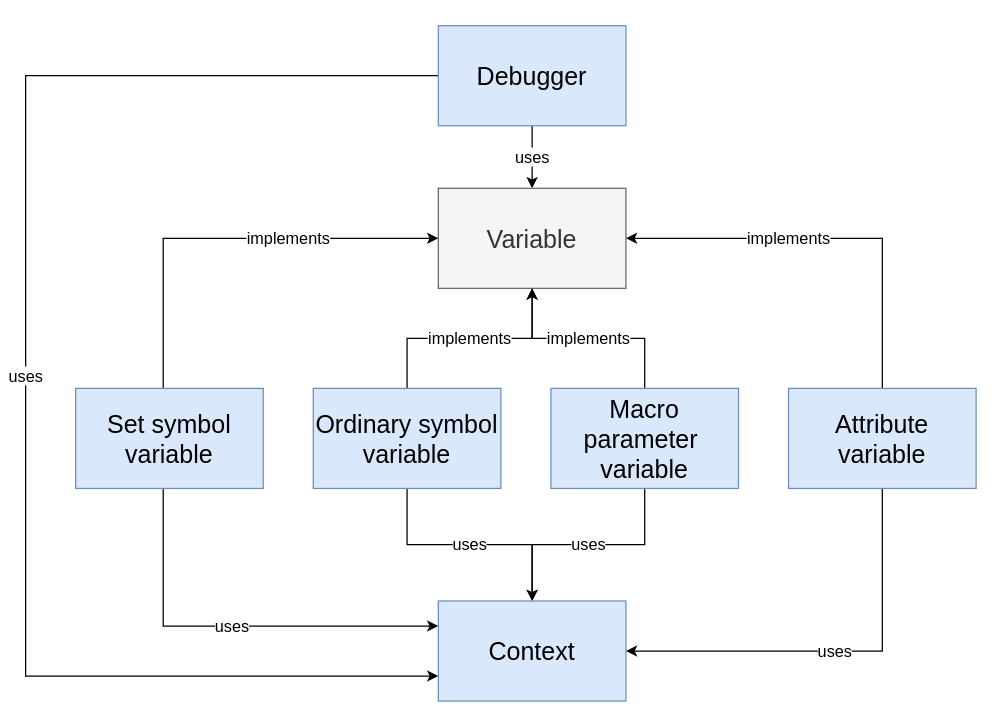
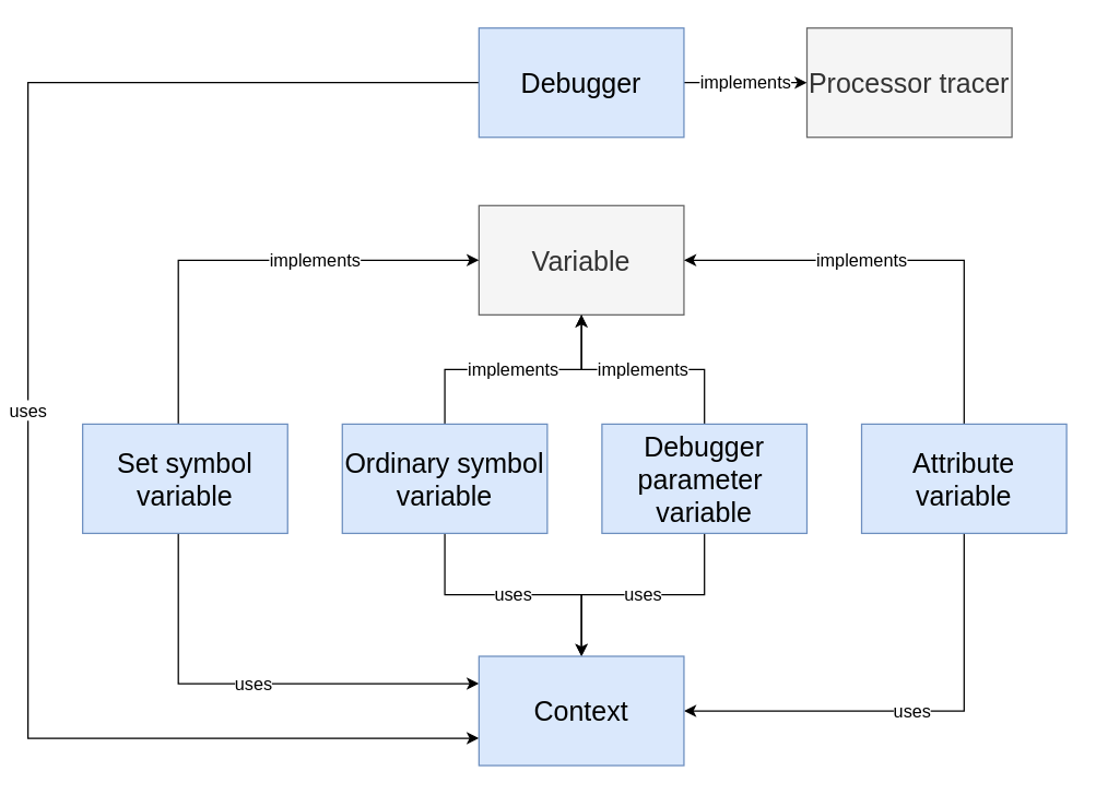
  <mxCell id="0" />
  <mxCell id="1" parent="0" />
- <mxCell id="3" value="uses" style="edgeStyle=orthogonalEdgeStyle;rounded=0;orthogonalLoop=1;jettySize=auto;html=1;fontSize=13;" edge="1" parent="1" source="5" target="7"><mxGeometry relative="1" as="geometry" /></mxCell>
+ <mxCell id="2" value="implements" style="edgeStyle=orthogonalEdgeStyle;rounded=0;orthogonalLoop=1;jettySize=auto;html=1;entryX=0;entryY=0.5;entryDx=0;entryDy=0;fontSize=13;" edge="1" parent="1" source="5" target="6"><mxGeometry relative="1" as="geometry" /></mxCell>
  <mxCell id="4" value="uses" style="edgeStyle=orthogonalEdgeStyle;rounded=0;orthogonalLoop=1;jettySize=auto;html=1;entryX=0;entryY=0.75;entryDx=0;entryDy=0;fontSize=13;" edge="1" parent="1" source="5" target="20"><mxGeometry relative="1" as="geometry"><Array as="points"><mxPoint x="20" y="60" /><mxPoint x="20" y="540" /></Array></mxGeometry></mxCell>
  <mxCell id="5" value="Debugger" style="rounded=0;whiteSpace=wrap;html=1;fillColor=#dae8fc;strokeColor=#6c8ebf;fontSize=20;" parent="1" vertex="1"><mxGeometry x="350" y="20" width="150" height="80" as="geometry" /></mxCell>
+ <mxCell id="6" value="Processor tracer" style="rounded=0;whiteSpace=wrap;html=1;fillColor=#f5f5f5;strokeColor=#666666;fontSize=20;fontColor=#333333;" vertex="1" parent="1"><mxGeometry x="590" y="20" width="150" height="80" as="geometry" /></mxCell>
  <mxCell id="7" value="Variable" style="rounded=0;whiteSpace=wrap;html=1;fillColor=#f5f5f5;strokeColor=#666666;fontSize=20;fontColor=#333333;" vertex="1" parent="1"><mxGeometry x="350" y="150" width="150" height="80" as="geometry" /></mxCell>
  <mxCell id="8" value="implements" style="edgeStyle=orthogonalEdgeStyle;rounded=0;orthogonalLoop=1;jettySize=auto;html=1;entryX=0;entryY=0.5;entryDx=0;entryDy=0;fontSize=13;" edge="1" parent="1" source="10" target="7"><mxGeometry x="0.294" relative="1" as="geometry"><Array as="points"><mxPoint x="130" y="190" /></Array><mxPoint as="offset" /></mxGeometry></mxCell>
  <mxCell id="9" value="uses" style="edgeStyle=orthogonalEdgeStyle;rounded=0;orthogonalLoop=1;jettySize=auto;html=1;entryX=0;entryY=0.25;entryDx=0;entryDy=0;fontSize=13;" edge="1" parent="1" source="10" target="20"><mxGeometry relative="1" as="geometry"><Array as="points"><mxPoint x="130" y="500" /></Array></mxGeometry></mxCell>
  <mxCell id="10" value="Set symbol variable" style="rounded=0;whiteSpace=wrap;html=1;fillColor=#dae8fc;strokeColor=#6c8ebf;fontSize=20;" vertex="1" parent="1"><mxGeometry x="60" y="310" width="150" height="80" as="geometry" /></mxCell>
  <mxCell id="11" value="implements" style="edgeStyle=orthogonalEdgeStyle;rounded=0;orthogonalLoop=1;jettySize=auto;html=1;entryX=0.5;entryY=1;entryDx=0;entryDy=0;fontSize=13;" edge="1" parent="1" source="13" target="7"><mxGeometry relative="1" as="geometry" /></mxCell>
  <mxCell id="12" value="uses" style="edgeStyle=orthogonalEdgeStyle;rounded=0;orthogonalLoop=1;jettySize=auto;html=1;entryX=0.5;entryY=0;entryDx=0;entryDy=0;fontSize=13;" edge="1" parent="1" source="13" target="20"><mxGeometry relative="1" as="geometry" /></mxCell>
  <mxCell id="13" value="Ordinary symbol variable" style="rounded=0;whiteSpace=wrap;html=1;fillColor=#dae8fc;strokeColor=#6c8ebf;fontSize=20;" vertex="1" parent="1"><mxGeometry x="250" y="310" width="150" height="80" as="geometry" /></mxCell>
  <mxCell id="14" value="implements" style="edgeStyle=orthogonalEdgeStyle;rounded=0;orthogonalLoop=1;jettySize=auto;html=1;entryX=0.5;entryY=1;entryDx=0;entryDy=0;fontSize=13;" edge="1" parent="1" source="16" target="7"><mxGeometry relative="1" as="geometry" /></mxCell>
  <mxCell id="15" value="uses" style="edgeStyle=orthogonalEdgeStyle;rounded=0;orthogonalLoop=1;jettySize=auto;html=1;entryX=0.5;entryY=0;entryDx=0;entryDy=0;fontSize=13;" edge="1" parent="1" source="16" target="20"><mxGeometry relative="1" as="geometry" /></mxCell>
- <mxCell id="16" value="Macro parameter&amp;nbsp; variable" style="rounded=0;whiteSpace=wrap;html=1;fillColor=#dae8fc;strokeColor=#6c8ebf;fontSize=20;" vertex="1" parent="1"><mxGeometry x="440" y="310" width="150" height="80" as="geometry" /></mxCell>
+ <mxCell id="16" value="Debugger parameter&amp;nbsp; variable" style="rounded=0;whiteSpace=wrap;html=1;fillColor=#dae8fc;strokeColor=#6c8ebf;fontSize=20;" vertex="1" parent="1"><mxGeometry x="440" y="310" width="150" height="80" as="geometry" /></mxCell>
  <mxCell id="17" value="implements" style="edgeStyle=orthogonalEdgeStyle;rounded=0;orthogonalLoop=1;jettySize=auto;html=1;entryX=1;entryY=0.5;entryDx=0;entryDy=0;fontSize=13;" edge="1" parent="1" source="19" target="7"><mxGeometry x="0.2" relative="1" as="geometry"><Array as="points"><mxPoint x="705" y="190" /></Array><mxPoint as="offset" /></mxGeometry></mxCell>
  <mxCell id="18" value="uses" style="edgeStyle=orthogonalEdgeStyle;rounded=0;orthogonalLoop=1;jettySize=auto;html=1;entryX=1;entryY=0.5;entryDx=0;entryDy=0;fontSize=13;" edge="1" parent="1" source="19" target="20"><mxGeometry relative="1" as="geometry"><Array as="points"><mxPoint x="705" y="520" /></Array></mxGeometry></mxCell>
  <mxCell id="19" value="Attribute variable" style="rounded=0;whiteSpace=wrap;html=1;fillColor=#dae8fc;strokeColor=#6c8ebf;fontSize=20;" vertex="1" parent="1"><mxGeometry x="630" y="310" width="150" height="80" as="geometry" /></mxCell>
  <mxCell id="20" value="Context" style="rounded=0;whiteSpace=wrap;html=1;fillColor=#dae8fc;strokeColor=#6c8ebf;fontSize=20;" vertex="1" parent="1"><mxGeometry x="350" y="480" width="150" height="80" as="geometry" /></mxCell>
